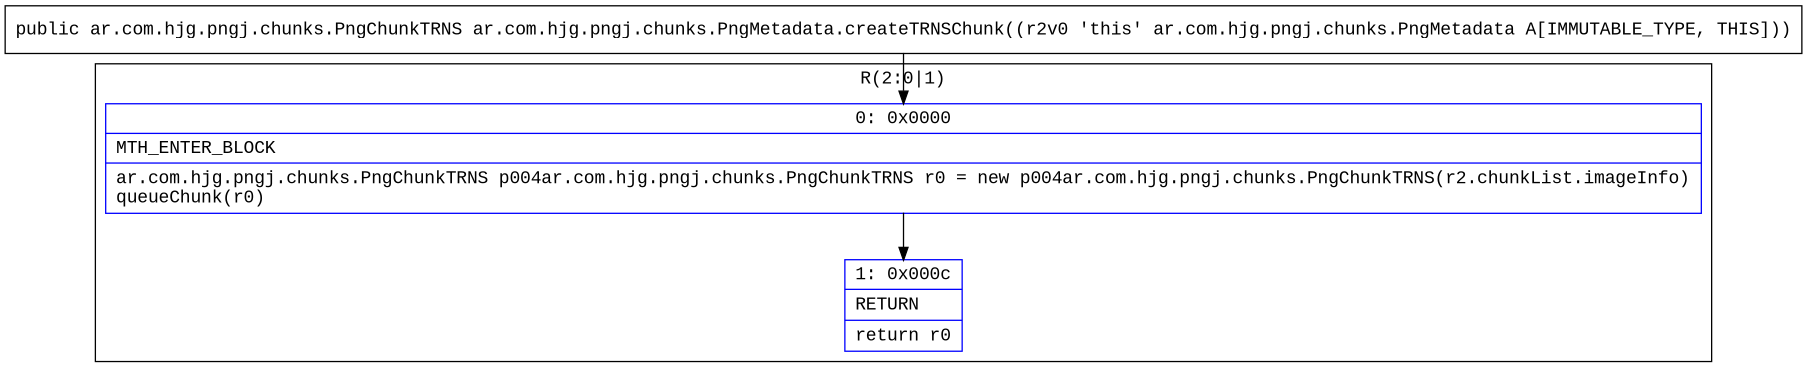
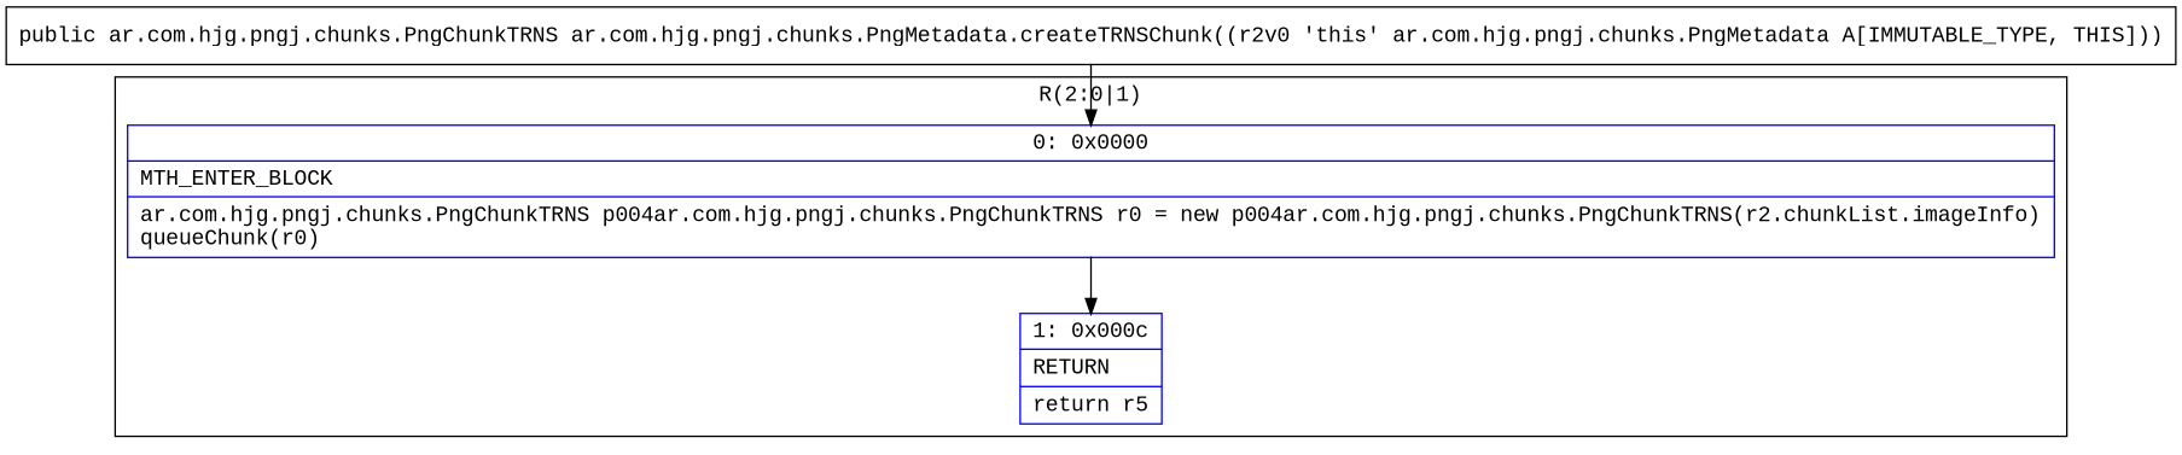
  digraph {
    fontname="Liberation Mono"
    node [color=blue shape=record fontname="Liberation Mono"]
    edge [fontname="Liberation Mono"]
    n1 [label="{0\:\ 0x0000|MTH_ENTER_BLOCK\l|ar.com.hjg.pngj.chunks.PngChunkTRNS p004ar.com.hjg.pngj.chunks.PngChunkTRNS r0 = new p004ar.com.hjg.pngj.chunks.PngChunkTRNS(r2.chunkList.imageInfo)\lqueueChunk(r0)\l}"]
-   n2 [label="{1\:\ 0x000c|RETURN\l|return r0\l}"]
+   n2 [label="{1\:\ 0x000c|RETURN\l|return r5\l}"]
    n3 [label="{public ar.com.hjg.pngj.chunks.PngChunkTRNS ar.com.hjg.pngj.chunks.PngMetadata.createTRNSChunk((r2v0 'this' ar.com.hjg.pngj.chunks.PngMetadata A[IMMUTABLE_TYPE, THIS])) }" color=""]
    subgraph cluster_1 {
      label="R(2:0|1)"
      n1
      n2
    }
    n1 -> n2
    n3 -> n1
  }
